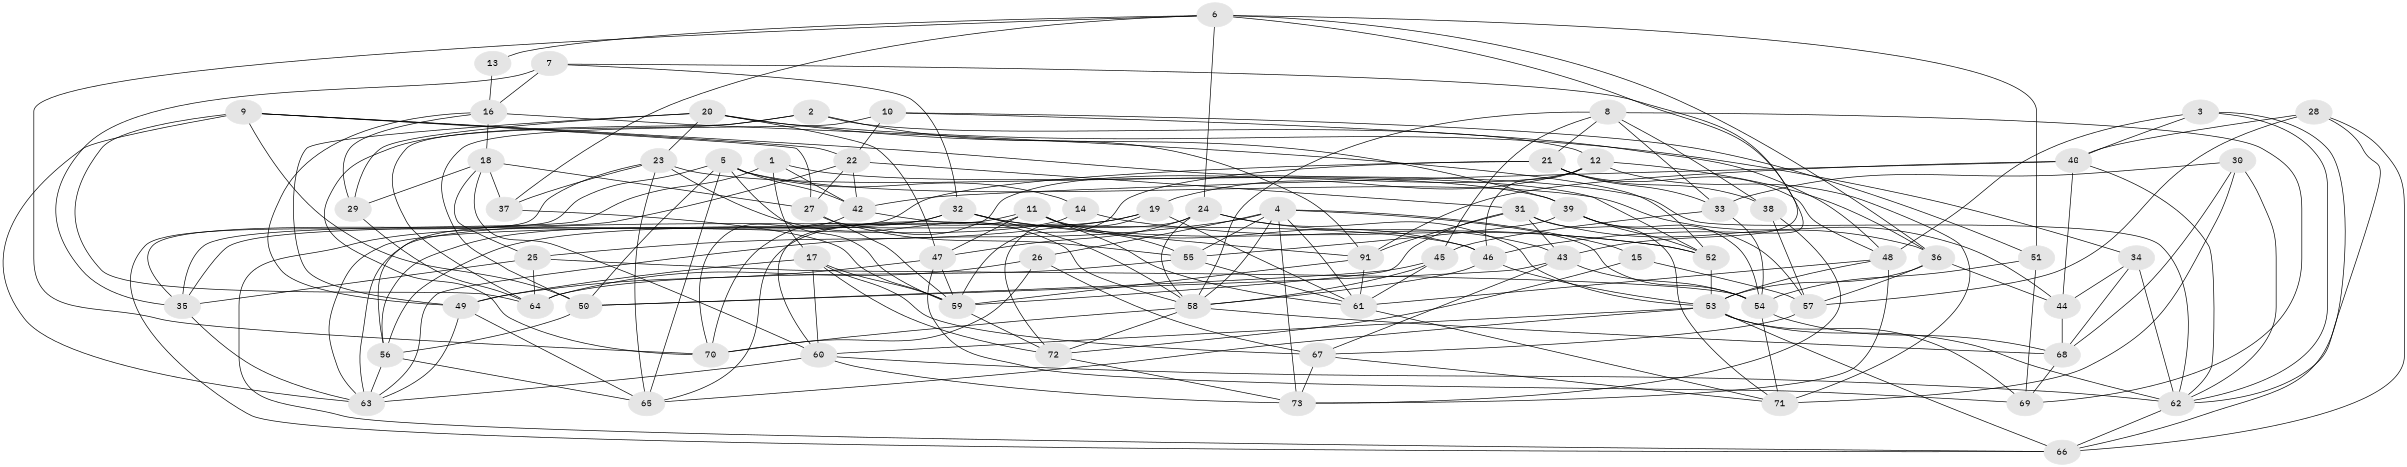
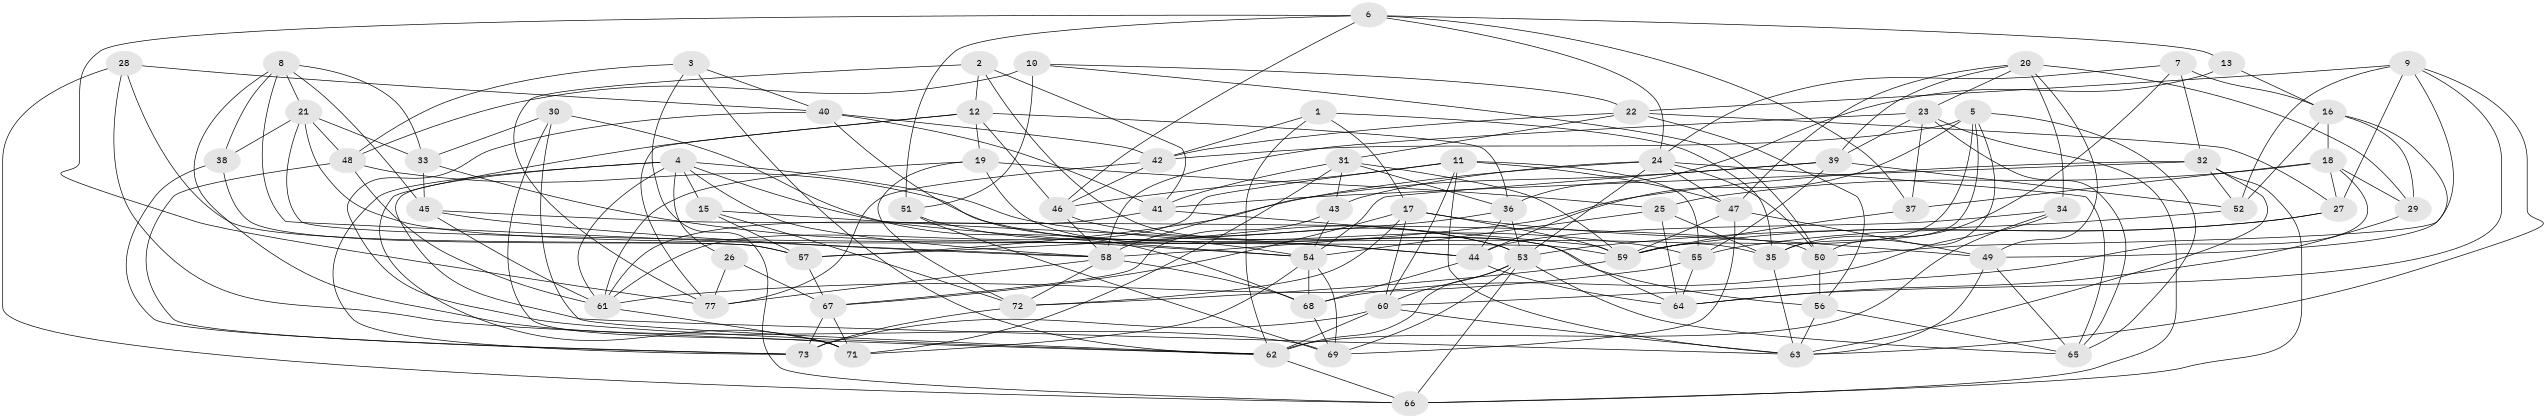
  graph {
    fontname="IBM Plex Mono"
    node [color=gray90 fontname="IBM Plex Mono" style=filled]
    edge [fontname="IBM Plex Mono" weight=1.0]
    1
    17
    35
    42
    62
    60
    59
    72
    49
    67
    63
-   70
+   70 [label=77]
    46
    66
    2
    12
-   41 [label=91]
+   41
    64
    19
    36
    71
    61
    3
    40
    48
    44
    73
    53
    4
    15
    26
    54
    55
    58
    57
    69
    68
    5
-   14
    50
    65
    52
    56
    6
    13
    24
    37
    51
    16
    43
    47
    7
    32
    18
    29
    8
    21
    33
    38
    45
    9
    22
    27
    31
    10
    11
    25
    20
    23
    34
    39
    28
    30
    1 -- 17
    1 -- 35
    1 -- 42
    1 -- 62
    17 -- 60
    17 -- 59
    17 -- 72
    17 -- 49
    17 -- 67
    35 -- 63
    42 -- 70
    42 -- 46
    62 -- 66
    60 -- 62 [weight=2.0]
    60 -- 63
    60 -- 73
    59 -- 72
    72 -- 73
    49 -- 63
    49 -- 65
    67 -- 71
    67 -- 73
    46 -- 53
    46 -- 58
    2 -- 70
    2 -- 12
    2 -- 41
    2 -- 64
    12 -- 70
    12 -- 46
    12 -- 19
    12 -- 36
    12 -- 71
    41 -- 59
    41 -- 61
    19 -- 72
    19 -- 61 [weight=2.0]
    19 -- 56
    19 -- 25
    36 -- 44
    36 -- 53
    36 -- 57
    61 -- 71
    3 -- 62
    3 -- 66
    3 -- 40
    3 -- 48
    40 -- 42
    40 -- 62
    40 -- 41
    40 -- 44
    48 -- 61
    48 -- 73
    48 -- 53
    44 -- 68
    53 -- 62
    53 -- 60
    53 -- 66
    53 -- 69
    53 -- 65
    4 -- 63
    4 -- 61
    4 -- 73
    4 -- 15
    4 -- 26
    4 -- 54
    4 -- 55
    4 -- 58
    15 -- 72
+   15 -- 44
    15 -- 57
    26 -- 67
    26 -- 70
-   26 -- 64
+   44 -- 64
    54 -- 71
+   54 -- 69
    54 -- 68
    55 -- 64
    55 -- 61
    58 -- 72
    58 -- 70
    58 -- 68
    57 -- 67
    68 -- 69
    5 -- 35
    5 -- 42
    5 -- 59
    5 -- 44
-   5 -- 14
    5 -- 50
    5 -- 65
-   14 -- 52
-   14 -- 56
    50 -- 56
    52 -- 53
    56 -- 63
    56 -- 65
    6 -- 70
    6 -- 46
    6 -- 13
    6 -- 24
    6 -- 37
    6 -- 51
-   6 -- 36
+   13 -- 36
    13 -- 16
    24 -- 53
    24 -- 58
    24 -- 65
    24 -- 43
    24 -- 47
    37 -- 59
    51 -- 54 [weight=2.0]
    51 -- 69
    16 -- 49
    16 -- 52
    16 -- 18
    16 -- 29
    43 -- 67
    43 -- 54
-   43 -- 50
+   24 -- 50
    47 -- 59
    47 -- 49
    47 -- 69
    7 -- 35
    7 -- 16
-   7 -- 43
+   7 -- 24
    7 -- 32
    32 -- 63
    32 -- 66
    32 -- 41
    32 -- 58
    32 -- 52
    18 -- 60
    18 -- 37
    18 -- 29
    18 -- 27
    18 -- 25
    29 -- 64
    8 -- 58
    8 -- 69
    8 -- 21
    8 -- 33
    8 -- 38
    8 -- 45
    21 -- 35
    21 -- 59
    21 -- 48
    21 -- 33
    21 -- 38
    33 -- 54
    33 -- 45
    38 -- 73
    38 -- 57
    45 -- 61 [weight=2.0]
    45 -- 58
    45 -- 50
    9 -- 63
    9 -- 64
    9 -- 50
    9 -- 52
    9 -- 22
    9 -- 27
    22 -- 42
    22 -- 56
    22 -- 27
    22 -- 31
    27 -- 59 [weight=2.0]
    27 -- 55
    31 -- 59
    31 -- 41
    31 -- 36
    31 -- 71
    31 -- 43
    10 -- 48
    10 -- 50
    10 -- 51
    10 -- 22
    11 -- 60
    11 -- 63
    11 -- 46
    11 -- 61
    11 -- 55
    11 -- 47
    25 -- 35
    25 -- 64
    25 -- 54 [weight=2.0]
    20 -- 49
    20 -- 47
    20 -- 29
    20 -- 23
    20 -- 34
    20 -- 39
    23 -- 66
    23 -- 58
    23 -- 65
    23 -- 37
    23 -- 39
    34 -- 62
    34 -- 44
    34 -- 68
    39 -- 54
    39 -- 55
    39 -- 57
    39 -- 52
    28 -- 62
    28 -- 66
    28 -- 40
    28 -- 57
    30 -- 62
    30 -- 71
    30 -- 68
    30 -- 33
  }
